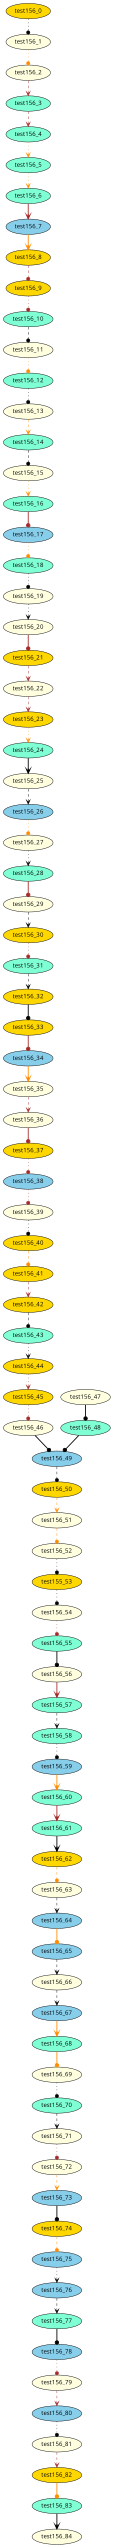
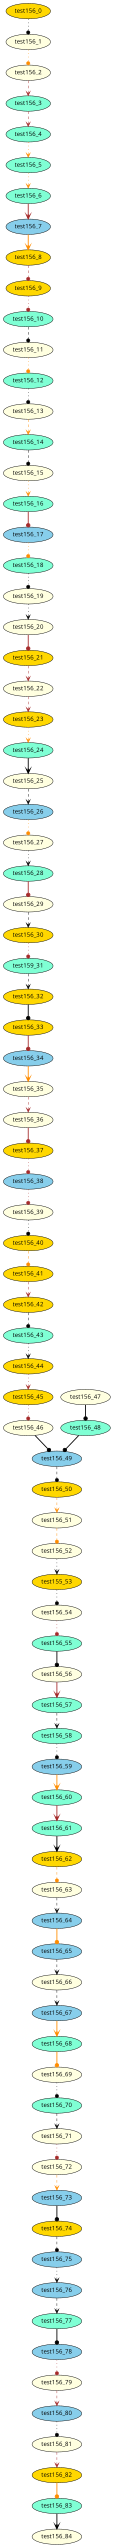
  digraph {
    fontname="Open Sans"
    node [fillcolor=lightyellow fontname="Open Sans" style=filled]
    edge [arrowhead=dot color=black fontname="Open Sans" style=dotted]
    test156_0 [fillcolor=gold]
    test156_1
    test156_2
    test156_3 [fillcolor=aquamarine]
    test156_4 [fillcolor=aquamarine]
    test156_5 [fillcolor=aquamarine]
    test156_6 [fillcolor=aquamarine]
    test156_7 [fillcolor=skyblue]
    test156_8 [fillcolor=gold]
    test156_9 [fillcolor=gold]
    test156_10 [fillcolor=aquamarine]
    test156_11
    test156_12 [fillcolor=aquamarine]
    test156_13
    test156_14 [fillcolor=aquamarine]
    test156_15
    test156_16 [fillcolor=aquamarine]
    test156_17 [fillcolor=skyblue]
    test156_18 [fillcolor=aquamarine]
    test156_19
    test156_20
    test156_21 [fillcolor=gold]
    test156_22
    test156_23 [fillcolor=gold]
    test156_24 [fillcolor=aquamarine]
    test156_25
    test156_26 [fillcolor=skyblue]
    test156_27
    test156_28 [fillcolor=aquamarine]
    test156_29
    test156_30 [fillcolor=gold]
-   test156_31 [fillcolor=aquamarine]
+   test156_31 [fillcolor=aquamarine label=test159_31]
    test156_32 [fillcolor=gold]
    test156_33 [fillcolor=gold]
    test156_34 [fillcolor=skyblue]
    test156_35
    test156_36
    test156_37 [fillcolor=gold]
    test156_38 [fillcolor=skyblue]
    test156_39
    test156_40 [fillcolor=gold]
    test156_41 [fillcolor=gold]
    test156_42 [fillcolor=gold]
    test156_43 [fillcolor=aquamarine]
    test156_44 [fillcolor=gold]
    test156_45 [fillcolor=gold]
    test156_46
    test156_49 [fillcolor=skyblue]
    test156_48 [fillcolor=aquamarine]
    test156_47
    test156_50 [fillcolor=gold]
    test156_51
    test156_52
    n54 [fillcolor=gold label=test155_53]
    test156_54
    test156_55 [fillcolor=aquamarine]
    test156_56
    test156_57 [fillcolor=aquamarine]
    test156_58 [fillcolor=aquamarine]
    test156_59 [fillcolor=skyblue]
    test156_60 [fillcolor=aquamarine]
    test156_61 [fillcolor=aquamarine]
    test156_62 [fillcolor=gold]
    test156_63
    test156_64 [fillcolor=skyblue]
    test156_65 [fillcolor=skyblue]
    test156_66
    test156_67 [fillcolor=skyblue]
    test156_68 [fillcolor=aquamarine]
    test156_69
    test156_70 [fillcolor=aquamarine]
    test156_71
    test156_72
    test156_73 [fillcolor=skyblue]
    test156_74 [fillcolor=gold]
    test156_75 [fillcolor=skyblue]
    test156_76 [fillcolor=skyblue]
    test156_77 [fillcolor=aquamarine]
    test156_78 [fillcolor=skyblue]
    test156_79
    test156_80 [fillcolor=skyblue]
    test156_81
    test156_82 [fillcolor=gold]
    test156_83 [fillcolor=aquamarine]
    test156_84
    test156_0 -> test156_1
    test156_1 -> test156_2 [color=darkorange]
    test156_2 -> test156_3 [arrowhead=vee color=brown style=dashed]
    test156_3 -> test156_4 [arrowhead=vee color=brown style=dashed]
    test156_4 -> test156_5 [arrowhead=vee color=darkorange]
    test156_5 -> test156_6 [arrowhead=vee color=darkorange]
    test156_6 -> test156_7 [arrowhead=vee color=brown style=bold]
    test156_7 -> test156_8 [arrowhead=vee color=darkorange style=bold]
    test156_8 -> test156_9 [color=brown style=dashed]
    test156_9 -> test156_10 [color=brown]
    test156_10 -> test156_11 [style=dashed]
    test156_11 -> test156_12 [color=darkorange]
    test156_12 -> test156_13
    test156_13 -> test156_14 [arrowhead=vee color=darkorange style=dashed]
    test156_14 -> test156_15 [style=dashed]
    test156_15 -> test156_16 [arrowhead=vee color=darkorange]
    test156_16 -> test156_17 [color=brown style=bold]
    test156_17 -> test156_18 [color=darkorange]
    test156_18 -> test156_19
    test156_19 -> test156_20 [arrowhead=vee]
    test156_20 -> test156_21 [color=brown style=bold]
    test156_21 -> test156_22 [arrowhead=vee color=brown style=dashed]
    test156_22 -> test156_23 [arrowhead=vee color=brown style=dashed]
    test156_23 -> test156_24 [arrowhead=vee color=darkorange]
    test156_24 -> test156_25 [arrowhead=vee style=bold]
    test156_25 -> test156_26 [arrowhead=vee style=dashed]
    test156_26 -> test156_27 [color=darkorange]
    test156_27 -> test156_28 [arrowhead=vee]
    test156_28 -> test156_29 [color=brown style=bold]
    test156_29 -> test156_30 [arrowhead=vee style=dashed]
    test156_30 -> test156_31 [color=brown]
    test156_31 -> test156_32 [arrowhead=vee style=dashed]
    test156_32 -> test156_33 [style=bold]
    test156_33 -> test156_34 [color=brown style=bold]
    test156_34 -> test156_35 [arrowhead=vee color=darkorange style=bold]
    test156_35 -> test156_36 [arrowhead=vee color=brown style=dashed]
    test156_36 -> test156_37 [color=brown style=bold]
    test156_37 -> test156_38 [color=brown]
    test156_38 -> test156_39 [color=brown]
    test156_39 -> test156_40
    test156_40 -> test156_41 [color=darkorange style=dashed]
    test156_41 -> test156_42 [arrowhead=vee color=brown style=dashed]
    test156_42 -> test156_43 [style=dashed]
    test156_43 -> test156_44 [arrowhead=vee]
    test156_44 -> test156_45 [arrowhead=vee color=brown]
    test156_45 -> test156_46 [color=brown]
    test156_46 -> test156_49 [style=bold]
    test156_49 -> test156_50 [style=dashed]
    test156_48 -> test156_49 [style=bold]
    test156_47 -> test156_48 [style=bold]
    test156_50 -> test156_51 [arrowhead=vee color=darkorange style=dashed]
    test156_51 -> test156_52 [color=darkorange style=dashed]
-   test156_52 -> n54
+   test156_52 -> n54 [arrowhead=vee]
    n54 -> test156_54
    test156_54 -> test156_55 [color=brown]
    test156_55 -> test156_56 [style=bold]
    test156_56 -> test156_57 [arrowhead=vee color=brown style=bold]
    test156_57 -> test156_58 [arrowhead=vee style=dashed]
    test156_58 -> test156_59
    test156_59 -> test156_60 [arrowhead=vee color=darkorange style=bold]
    test156_60 -> test156_61 [arrowhead=vee color=brown style=bold]
    test156_61 -> test156_62 [arrowhead=vee style=bold]
    test156_62 -> test156_63 [color=darkorange style=dashed]
    test156_63 -> test156_64 [arrowhead=vee style=dashed]
    test156_64 -> test156_65 [color=darkorange style=bold]
    test156_65 -> test156_66 [arrowhead=vee style=dashed]
    test156_66 -> test156_67 [arrowhead=vee style=dashed]
    test156_67 -> test156_68 [arrowhead=vee color=darkorange style=bold]
    test156_68 -> test156_69 [color=darkorange style=bold]
    test156_69 -> test156_70
    test156_70 -> test156_71 [arrowhead=vee style=dashed]
    test156_71 -> test156_72 [color=brown]
    test156_72 -> test156_73 [arrowhead=vee color=darkorange style=dashed]
    test156_73 -> test156_74 [style=bold]
-   test156_74 -> test156_75 [color=darkorange style=dashed]
+   test156_74 -> test156_75 [style=dashed]
    test156_75 -> test156_76 [arrowhead=vee]
    test156_76 -> test156_77 [arrowhead=vee style=dashed]
    test156_77 -> test156_78 [style=bold]
    test156_78 -> test156_79 [color=brown]
    test156_79 -> test156_80 [arrowhead=vee color=brown style=dashed]
    test156_80 -> test156_81
    test156_81 -> test156_82 [arrowhead=vee color=brown style=dashed]
    test156_82 -> test156_83 [color=darkorange style=bold]
    test156_83 -> test156_84 [arrowhead=vee style=bold]
  }
